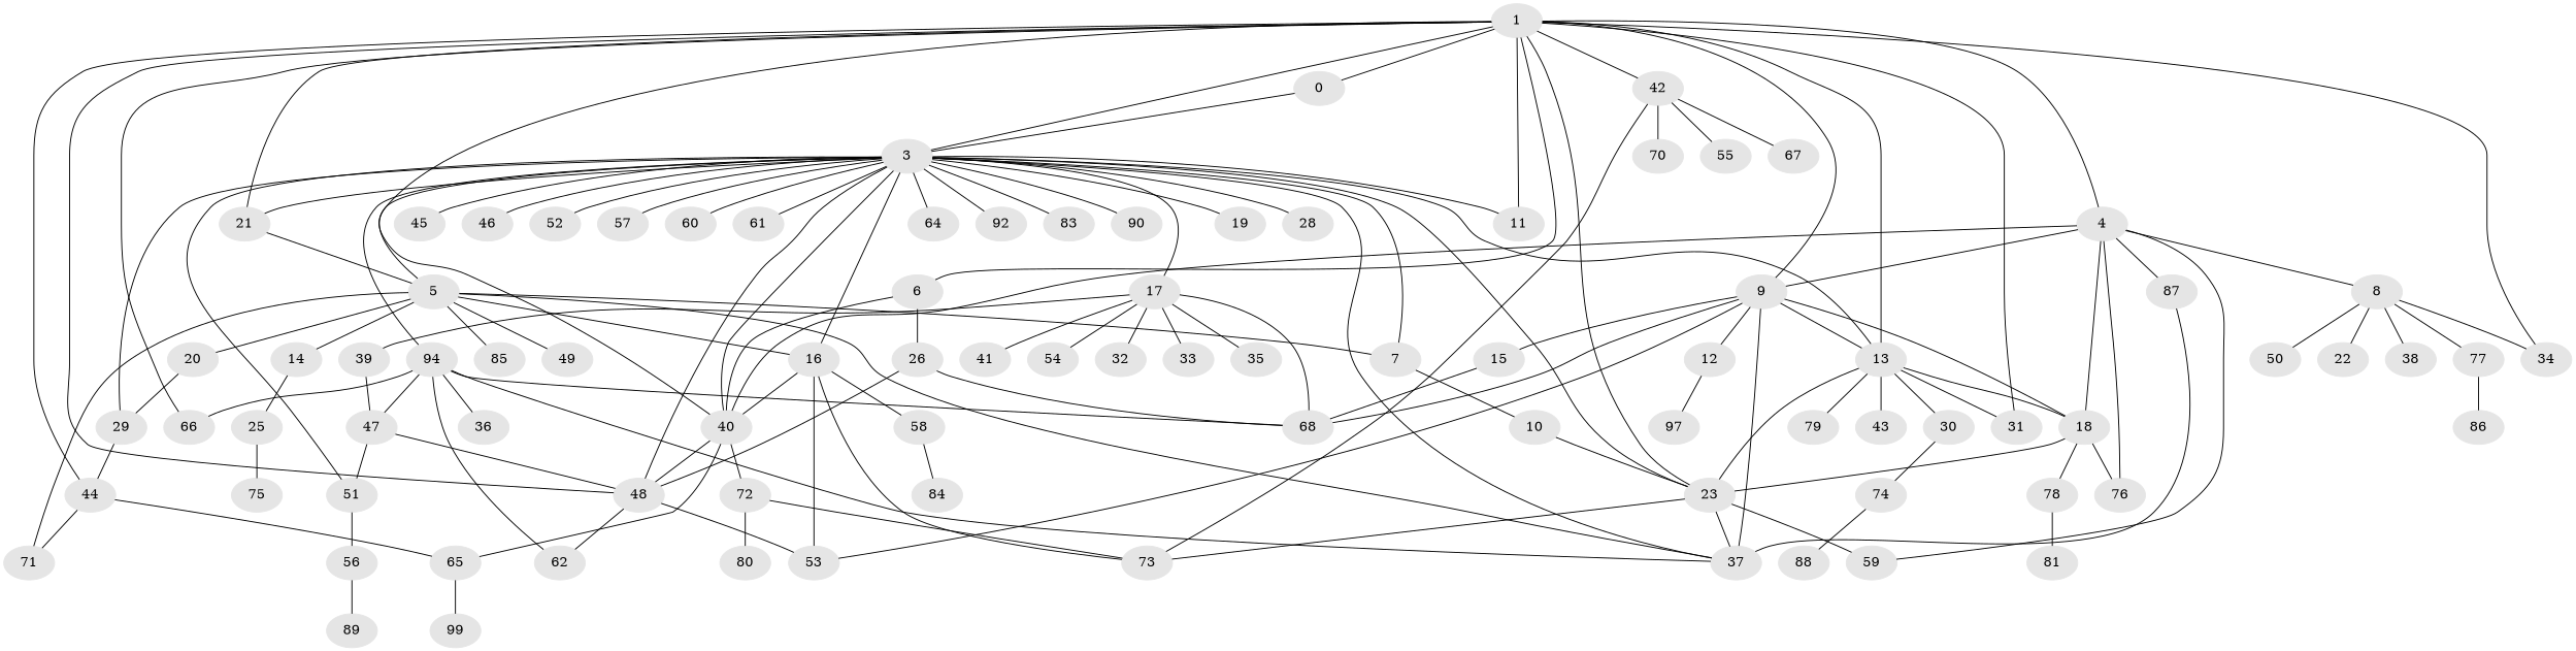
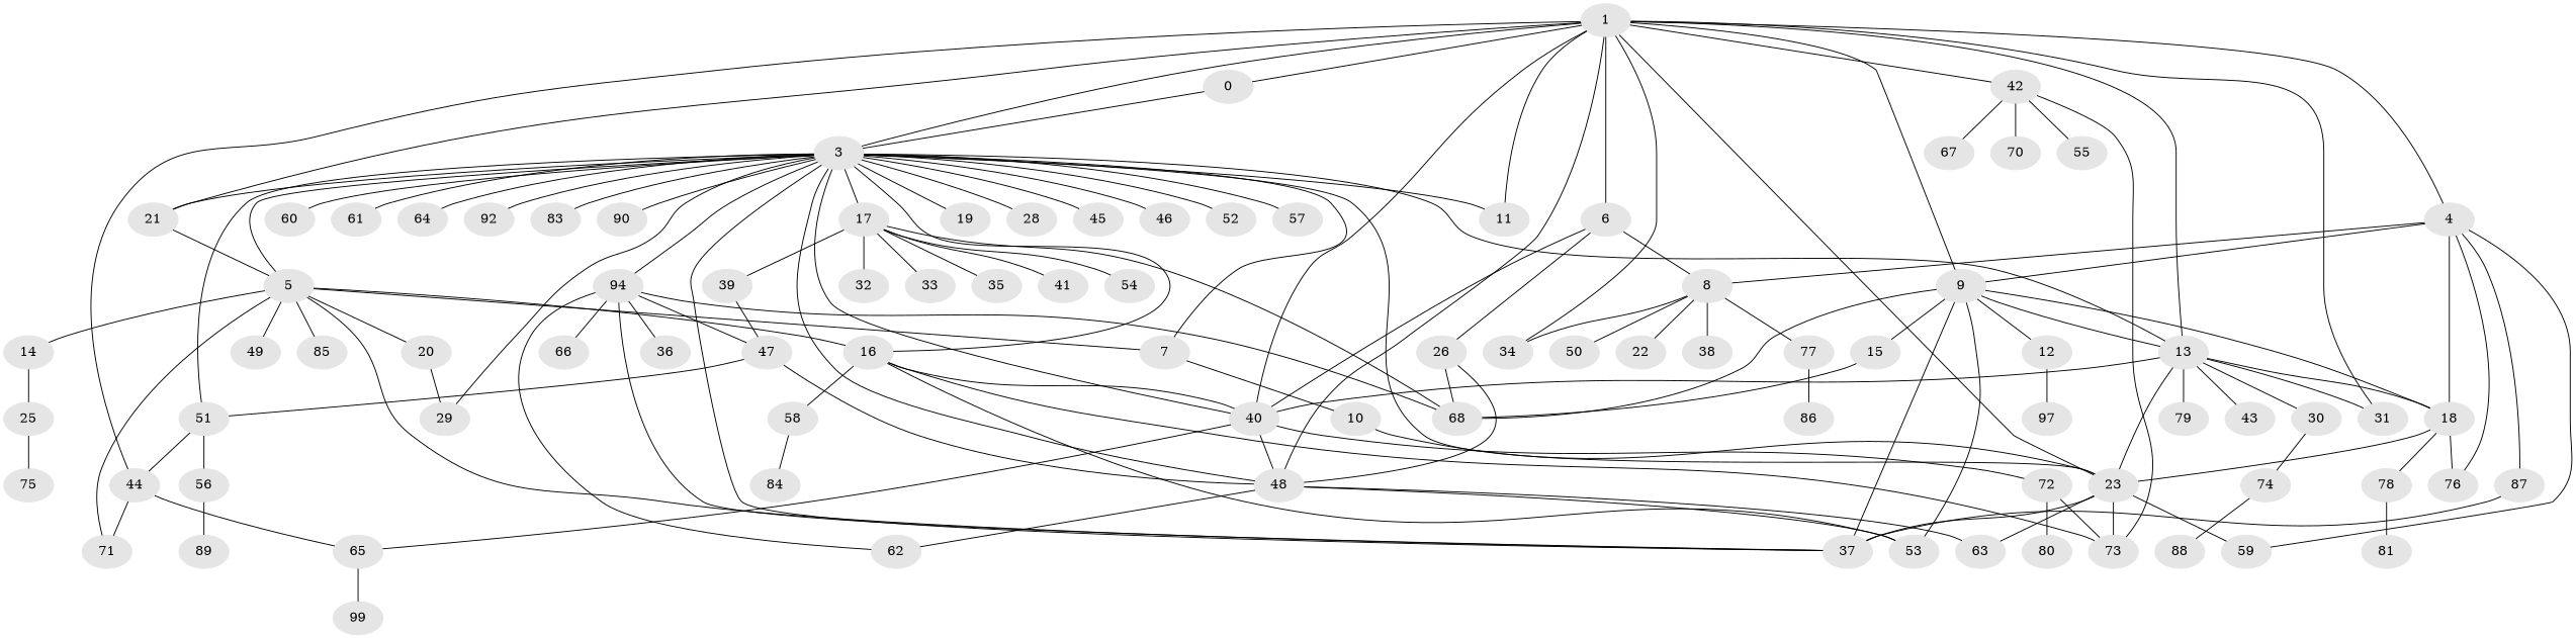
  graph {
    node [color=gray90 style=filled]
    edge [weight=1.0]
    n1 [label=0]
    1
    3
    4
    6
    9
    11
    13
    21
    23
    31
    34
    40
    42
    44
    48
    66
    5
    7
    16
    17
    19
    n23 [label=94]
    28
    29
    37
    45
    46
    51
    52
    57
    60
    61
    64
    n35 [label=92]
    83
    90
    8
    18
    59
    76
    87
    14
    20
    49
    71
    85
    26
    12
    15
    53
    68
    30
    43
    79
    73
+   63
    65
    72
    55
    67
    70
    62
    10
    58
    32
    33
    35
    39
    41
    54
    36
    47
    56
    22
    38
    50
    77
    78
    25
    86
    n82 [label=97]
    74
    75
    84
    81
    88
    n88 [label=99]
    80
    89
    n1 -- 3
    1 -- n1
    1 -- 3
    1 -- 4
    1 -- 6
    1 -- 9
    1 -- 11
    1 -- 13
    1 -- 21
    1 -- 23
    1 -- 31
    1 -- 34
    1 -- 40
    1 -- 42
    1 -- 44
    1 -- 48
-   1 -- 66
    3 -- 11
    3 -- 13
    3 -- 21
    3 -- 23
    3 -- 40
    3 -- 48
    3 -- 5
    3 -- 7
    3 -- 16
    3 -- 17
    3 -- 19
    3 -- n23
    3 -- 28
    3 -- 29
    3 -- 37
    3 -- 45
    3 -- 46
    3 -- 51
    3 -- 52
    3 -- 57
    3 -- 60
    3 -- 61
    3 -- 64
    3 -- n35
    3 -- 83
    3 -- 90
    4 -- 9
-   4 -- 40
+   13 -- 40
    4 -- 8
    4 -- 18
    4 -- 59
    4 -- 76
    4 -- 87
    6 -- 40
+   6 -- 8
    6 -- 26
    9 -- 13
    9 -- 37 [weight=4.0]
    9 -- 18
    9 -- 12
    9 -- 15
    9 -- 53
    9 -- 68
    13 -- 23
    13 -- 31
    13 -- 18
    13 -- 30
    13 -- 43
    13 -- 79
    21 -- 5
    23 -- 37
    23 -- 59 [weight=3.0]
    23 -- 73
+   23 -- 63
    40 -- 48
    40 -- 65
    40 -- 72
    42 -- 73
    42 -- 55
    42 -- 67
    42 -- 70
    44 -- 71
    44 -- 65
    48 -- 53
+   48 -- 63
    48 -- 62
    5 -- 7
    5 -- 16
    5 -- 37
    5 -- 14
    5 -- 20
    5 -- 49
    5 -- 71
    5 -- 85
    7 -- 10
    16 -- 40
    16 -- 53
    16 -- 73
    16 -- 58
    17 -- 68
    17 -- 32
    17 -- 33
    17 -- 35
    17 -- 39
    17 -- 41
    17 -- 54
    n23 -- 66 [weight=2.0]
    n23 -- 37
    n23 -- 68
    n23 -- 62
    n23 -- 36
    n23 -- 47
-   29 -- 44
+   51 -- 44
    51 -- 56
    8 -- 34
    8 -- 22
    8 -- 38
    8 -- 50
    8 -- 77
    18 -- 23
    18 -- 76
    18 -- 78
    87 -- 37
    14 -- 25
    20 -- 29
    26 -- 48
    26 -- 68
    12 -- n82
    15 -- 68
    30 -- 74
    65 -- n88
    72 -- 73
    72 -- 80
    10 -- 23
    58 -- 84
    39 -- 47
    47 -- 48
    47 -- 51
    56 -- 89
    77 -- 86
    78 -- 81
    25 -- 75
    74 -- 88
  }
